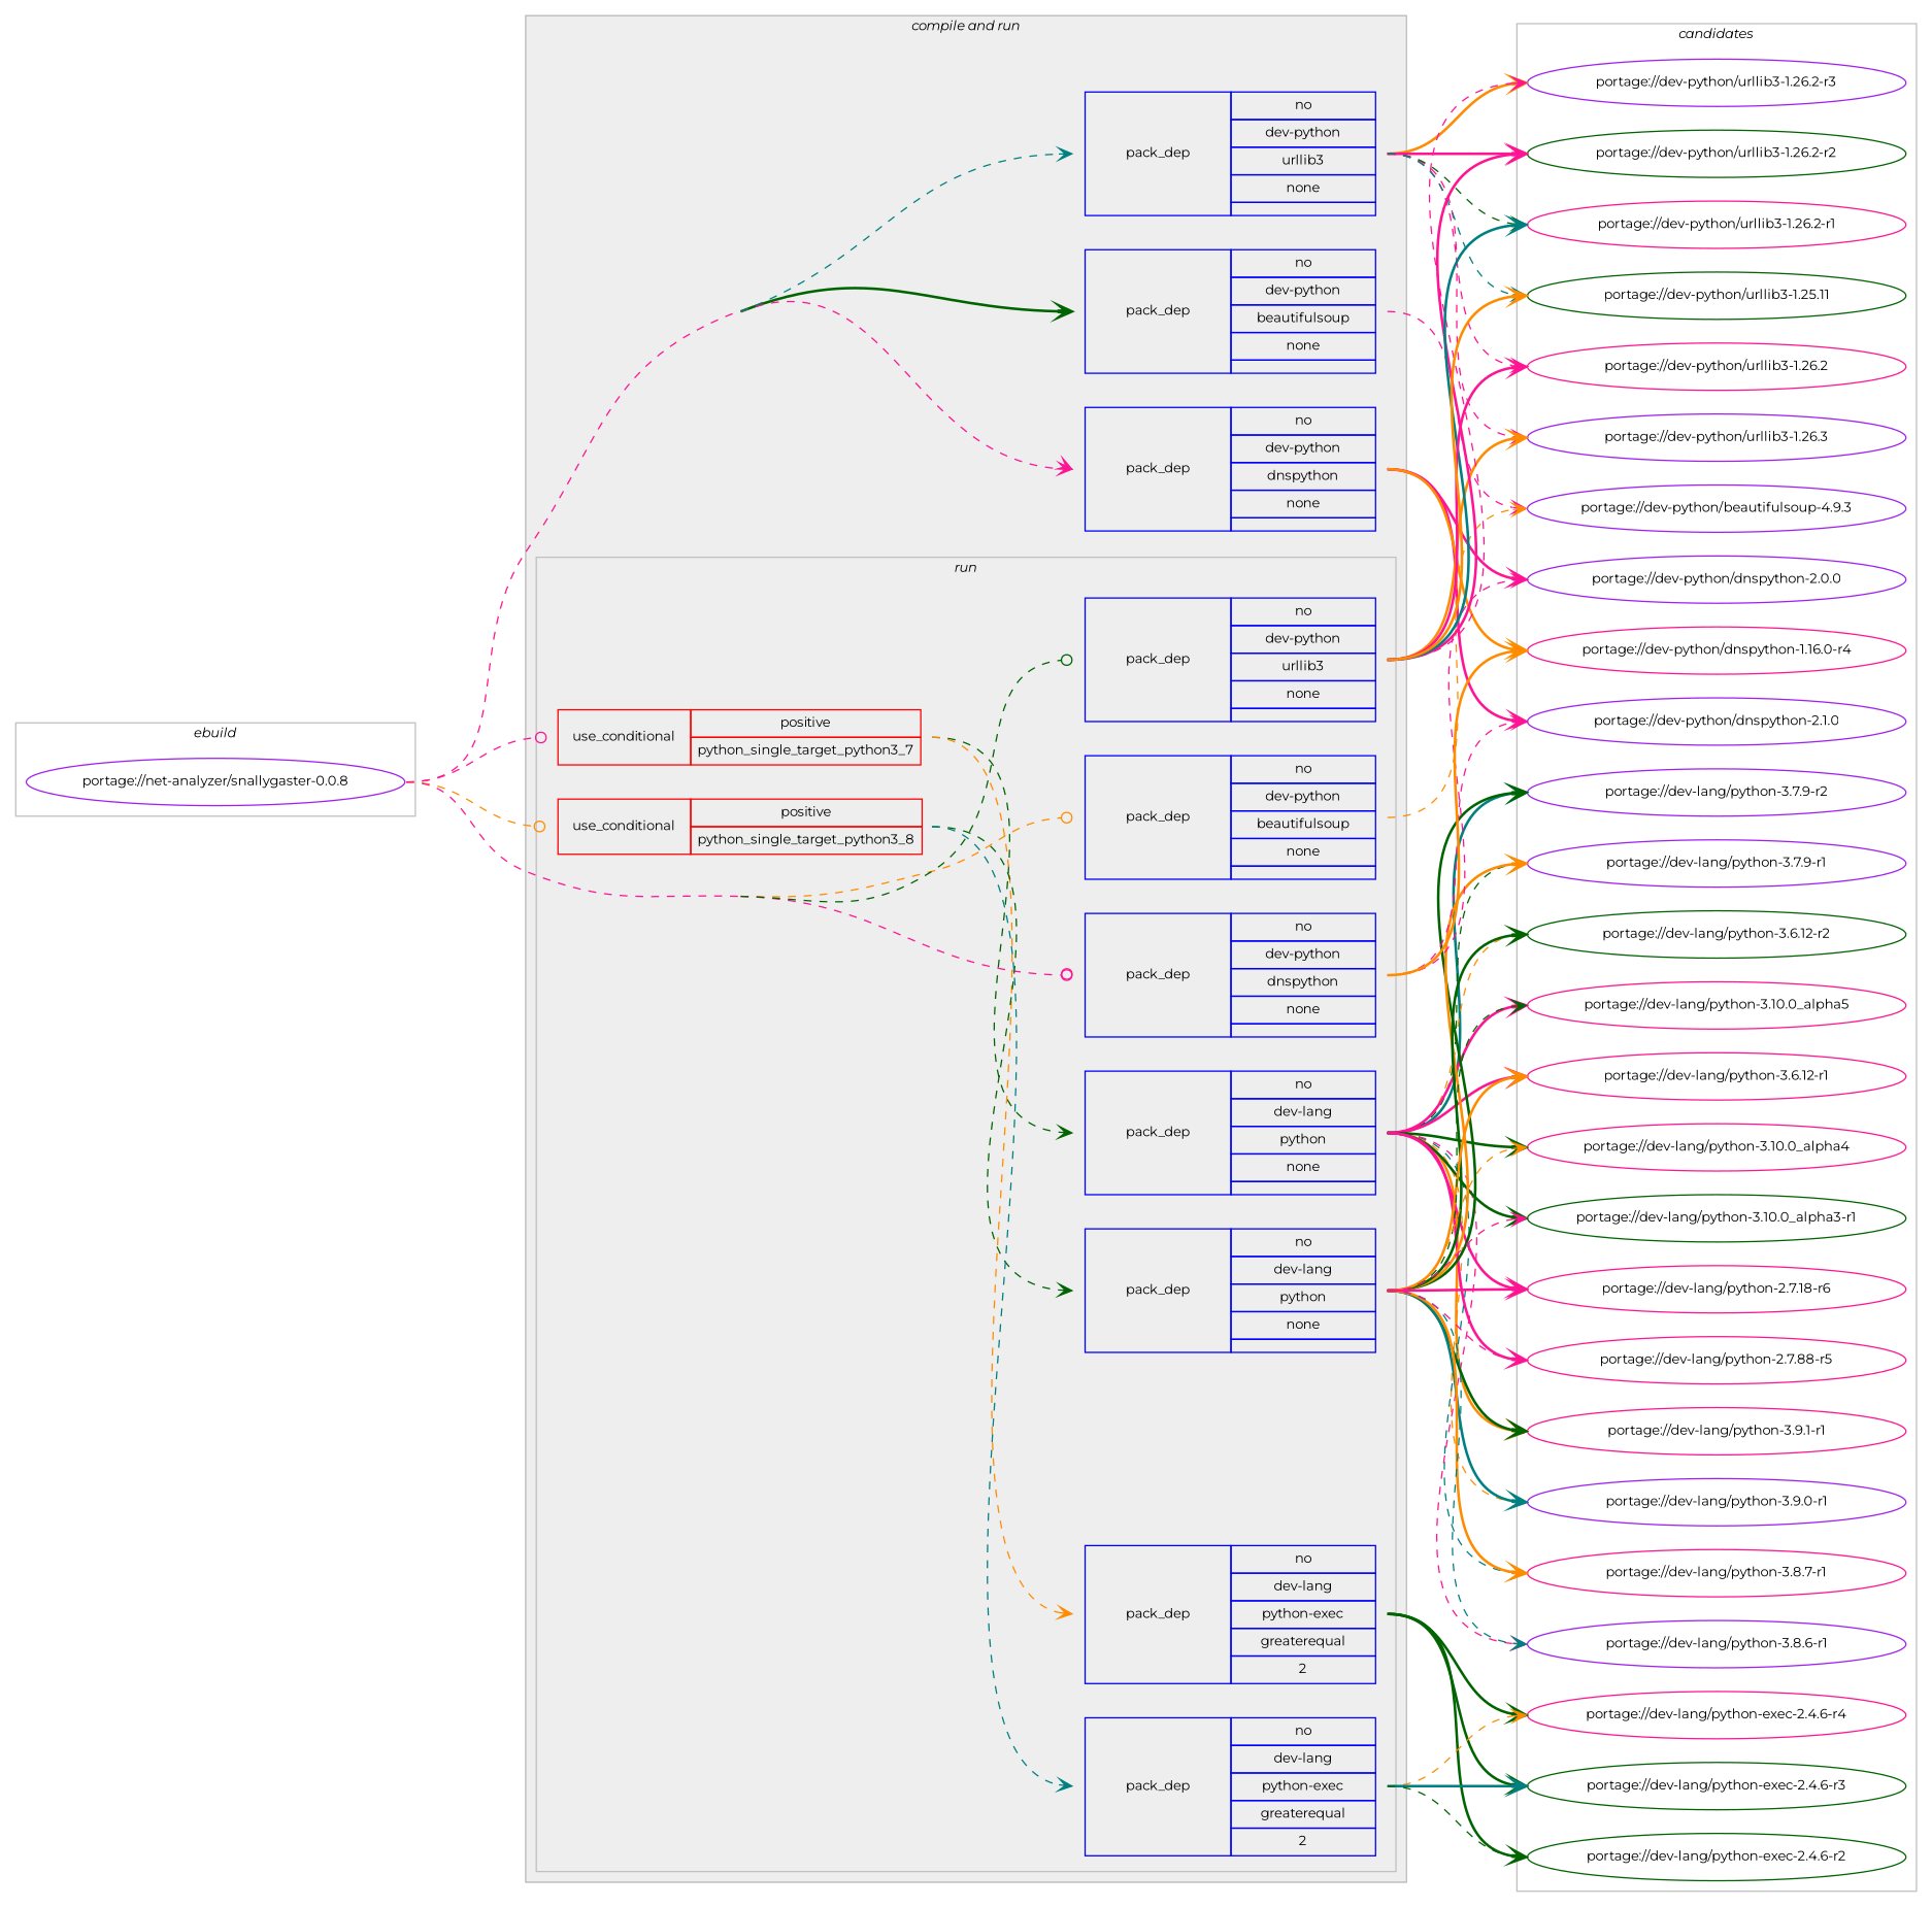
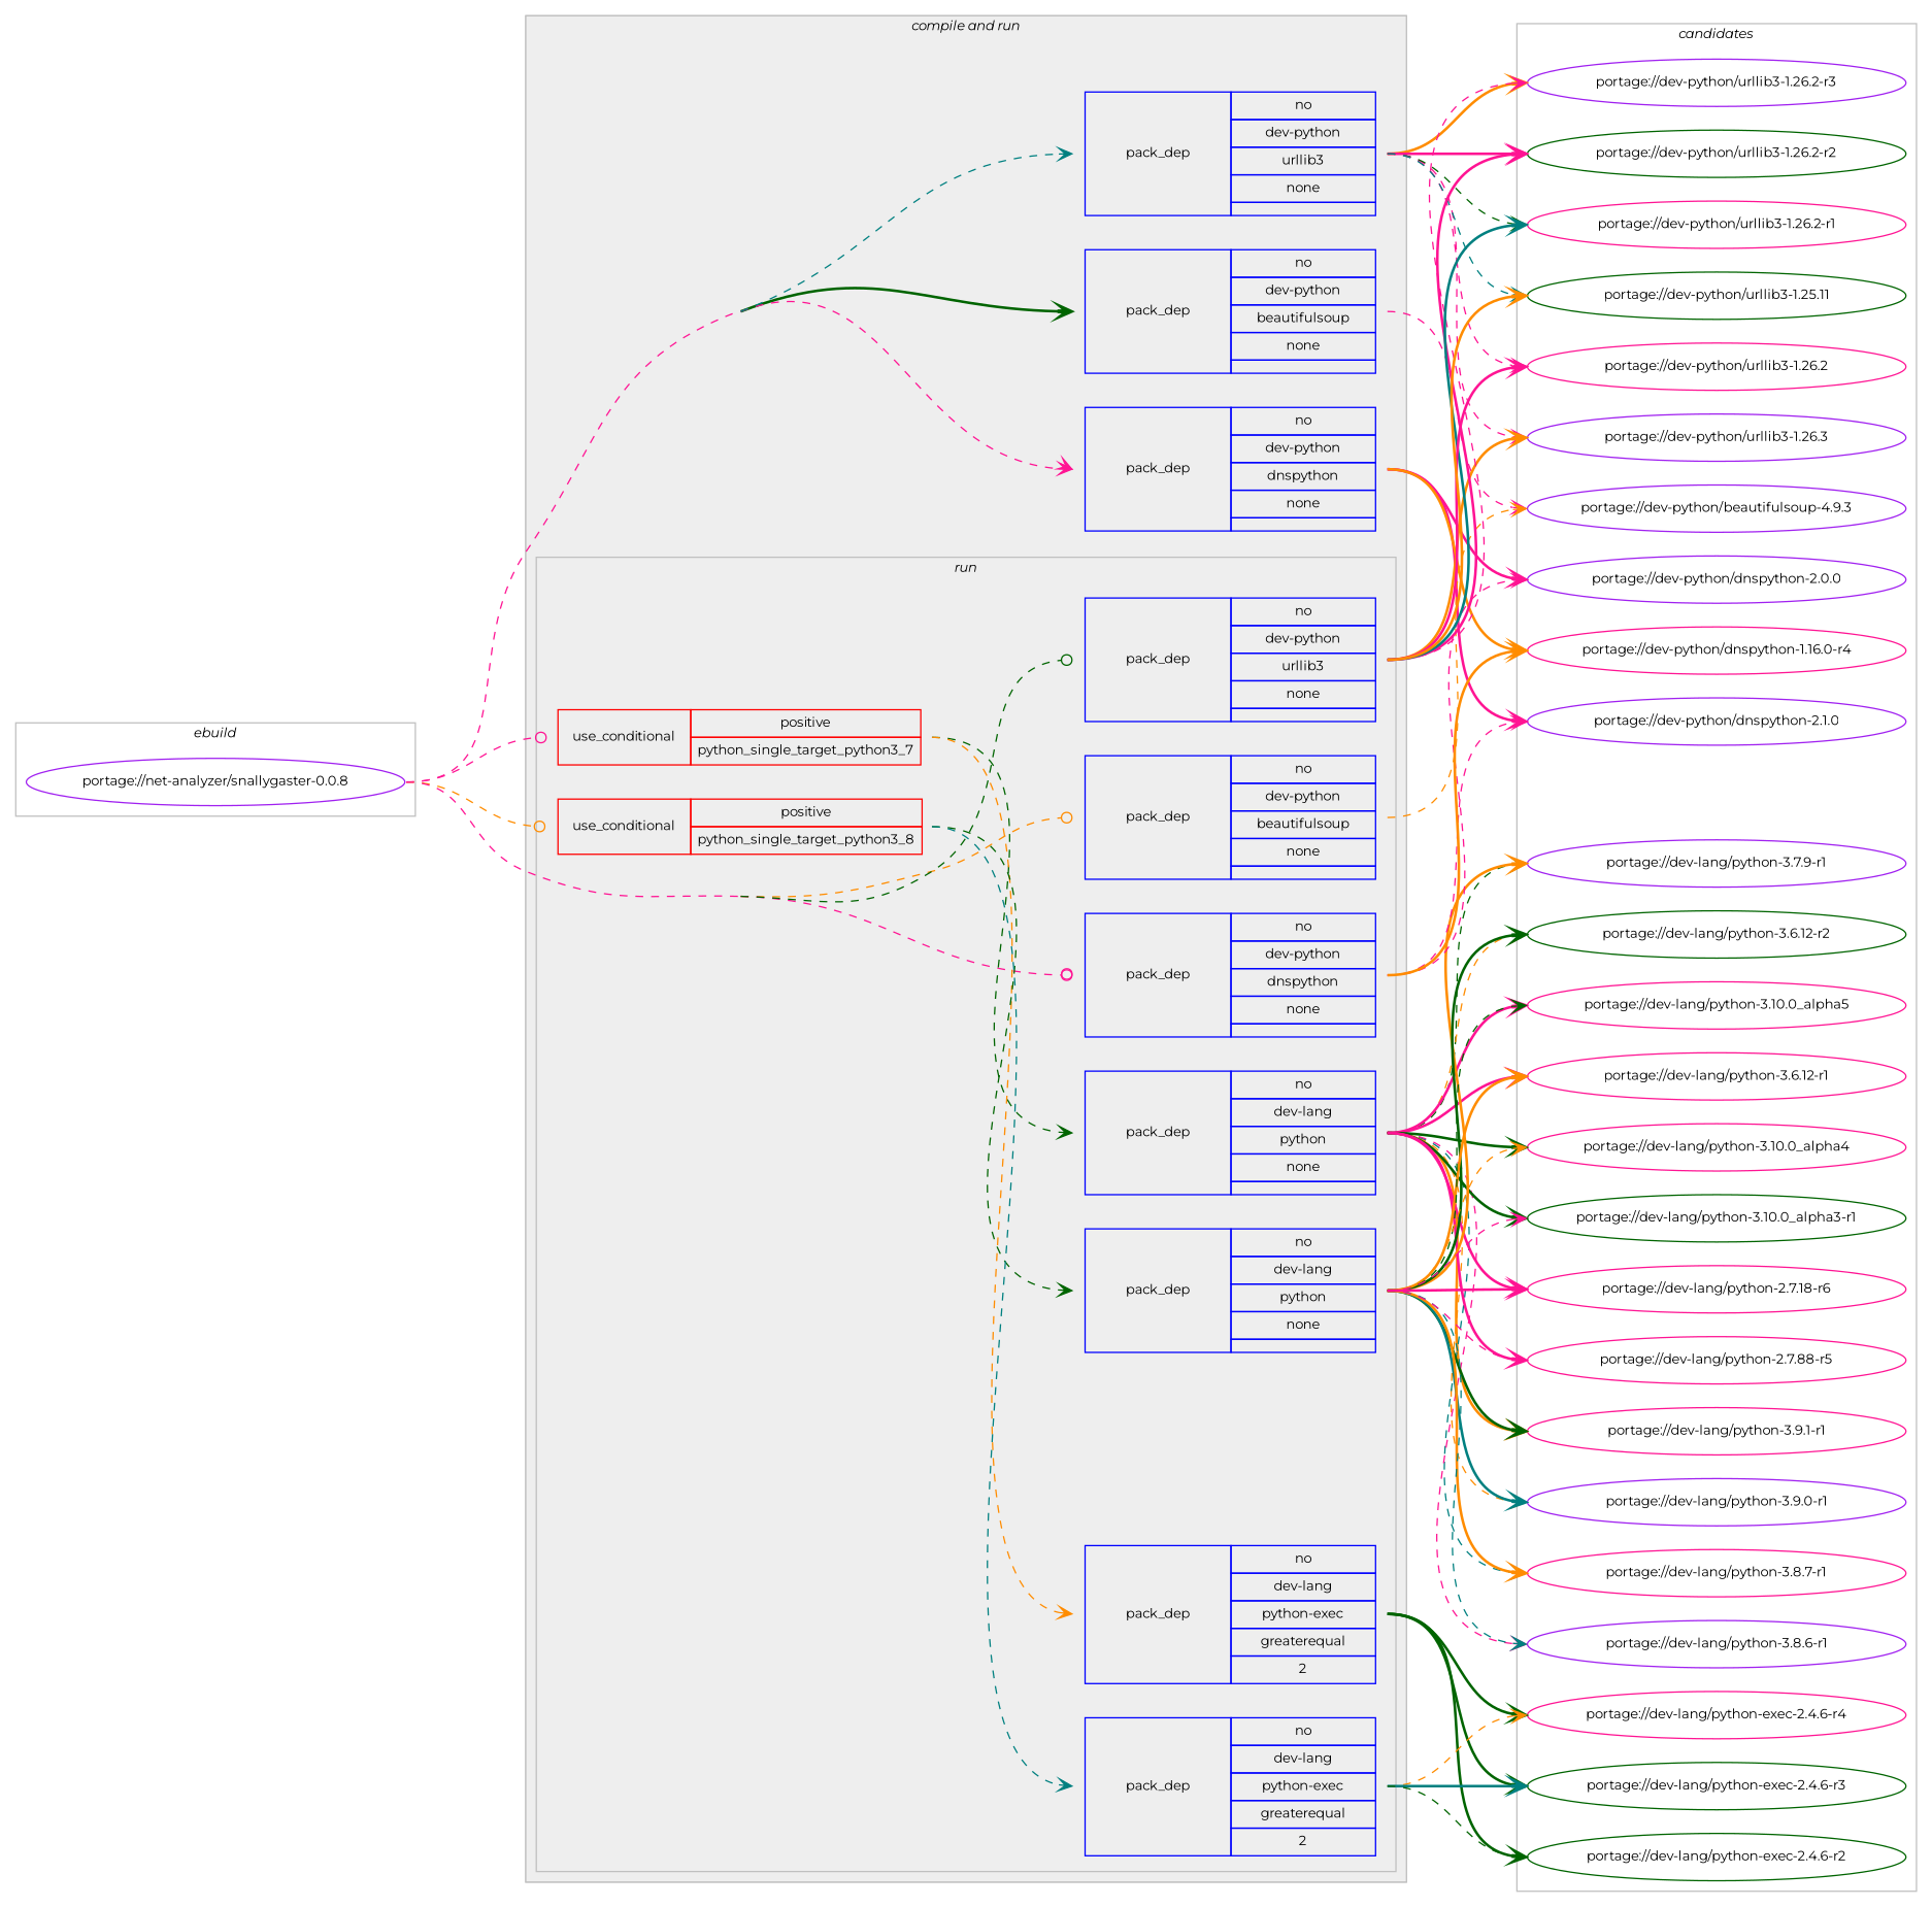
  digraph {
    compound=true
    concentrate=true
    fontname=Montserrat
    fontsize=10
    newrank=true
    rankdir=LR
    ranksep=1.5
    node [color=deeppink fontname=Montserrat fontsize=10]
    edge [arrowhead=vee color=deeppink fontname=Montserrat headport=w style=bold tailport=e weight=100]
    n1 [color=purple label="portage://net-analyzer/snallygaster-0.0.8" width=4]
    n2 [color=blue label=<<TABLE BORDER="0" CELLBORDER="1" CELLSPACING="0" CELLPADDING="4" WIDTH="220"><TR><TD ROWSPAN="6" CELLPADDING="30">pack_dep</TD></TR><TR><TD WIDTH="110">no</TD></TR><TR><TD>dev-python</TD></TR><TR><TD>beautifulsoup</TD></TR><TR><TD>none</TD></TR><TR><TD></TD></TR></TABLE>> shape=none]
    n3 [color=blue label=<<TABLE BORDER="0" CELLBORDER="1" CELLSPACING="0" CELLPADDING="4" WIDTH="220"><TR><TD ROWSPAN="6" CELLPADDING="30">pack_dep</TD></TR><TR><TD WIDTH="110">no</TD></TR><TR><TD>dev-python</TD></TR><TR><TD>dnspython</TD></TR><TR><TD>none</TD></TR><TR><TD></TD></TR></TABLE>> shape=none]
    n4 [color=blue label=<<TABLE BORDER="0" CELLBORDER="1" CELLSPACING="0" CELLPADDING="4" WIDTH="220"><TR><TD ROWSPAN="6" CELLPADDING="30">pack_dep</TD></TR><TR><TD WIDTH="110">no</TD></TR><TR><TD>dev-python</TD></TR><TR><TD>urllib3</TD></TR><TR><TD>none</TD></TR><TR><TD></TD></TR></TABLE>> shape=none]
    n5 [color=blue label=<<TABLE BORDER="0" CELLBORDER="1" CELLSPACING="0" CELLPADDING="4" WIDTH="220"><TR><TD ROWSPAN="6" CELLPADDING="30">pack_dep</TD></TR><TR><TD WIDTH="110">no</TD></TR><TR><TD>dev-lang</TD></TR><TR><TD>python</TD></TR><TR><TD>none</TD></TR><TR><TD></TD></TR></TABLE>> shape=none]
    n6 [color=blue label=<<TABLE BORDER="0" CELLBORDER="1" CELLSPACING="0" CELLPADDING="4" WIDTH="220"><TR><TD ROWSPAN="6" CELLPADDING="30">pack_dep</TD></TR><TR><TD WIDTH="110">no</TD></TR><TR><TD>dev-lang</TD></TR><TR><TD>python-exec</TD></TR><TR><TD>greaterequal</TD></TR><TR><TD>2</TD></TR></TABLE>> shape=none]
    n7 [color=red label=<<TABLE BORDER="0" CELLBORDER="1" CELLSPACING="0" CELLPADDING="4"><TR><TD ROWSPAN="3" CELLPADDING="10">use_conditional</TD></TR><TR><TD>positive</TD></TR><TR><TD>python_single_target_python3_7</TD></TR></TABLE>> shape=none]
    n8 [color=blue label=<<TABLE BORDER="0" CELLBORDER="1" CELLSPACING="0" CELLPADDING="4" WIDTH="220"><TR><TD ROWSPAN="6" CELLPADDING="30">pack_dep</TD></TR><TR><TD WIDTH="110">no</TD></TR><TR><TD>dev-lang</TD></TR><TR><TD>python</TD></TR><TR><TD>none</TD></TR><TR><TD></TD></TR></TABLE>> shape=none]
    n9 [color=blue label=<<TABLE BORDER="0" CELLBORDER="1" CELLSPACING="0" CELLPADDING="4" WIDTH="220"><TR><TD ROWSPAN="6" CELLPADDING="30">pack_dep</TD></TR><TR><TD WIDTH="110">no</TD></TR><TR><TD>dev-lang</TD></TR><TR><TD>python-exec</TD></TR><TR><TD>greaterequal</TD></TR><TR><TD>2</TD></TR></TABLE>> shape=none]
    n10 [color=red label=<<TABLE BORDER="0" CELLBORDER="1" CELLSPACING="0" CELLPADDING="4"><TR><TD ROWSPAN="3" CELLPADDING="10">use_conditional</TD></TR><TR><TD>positive</TD></TR><TR><TD>python_single_target_python3_8</TD></TR></TABLE>> shape=none]
    n11 [color=blue label=<<TABLE BORDER="0" CELLBORDER="1" CELLSPACING="0" CELLPADDING="4" WIDTH="220"><TR><TD ROWSPAN="6" CELLPADDING="30">pack_dep</TD></TR><TR><TD WIDTH="110">no</TD></TR><TR><TD>dev-python</TD></TR><TR><TD>beautifulsoup</TD></TR><TR><TD>none</TD></TR><TR><TD></TD></TR></TABLE>> shape=none]
    n12 [color=blue label=<<TABLE BORDER="0" CELLBORDER="1" CELLSPACING="0" CELLPADDING="4" WIDTH="220"><TR><TD ROWSPAN="6" CELLPADDING="30">pack_dep</TD></TR><TR><TD WIDTH="110">no</TD></TR><TR><TD>dev-python</TD></TR><TR><TD>dnspython</TD></TR><TR><TD>none</TD></TR><TR><TD></TD></TR></TABLE>> shape=none]
    n13 [color=blue label=<<TABLE BORDER="0" CELLBORDER="1" CELLSPACING="0" CELLPADDING="4" WIDTH="220"><TR><TD ROWSPAN="6" CELLPADDING="30">pack_dep</TD></TR><TR><TD WIDTH="110">no</TD></TR><TR><TD>dev-python</TD></TR><TR><TD>urllib3</TD></TR><TR><TD>none</TD></TR><TR><TD></TD></TR></TABLE>> shape=none]
    n14 [color=purple label="portage://dev-python/beautifulsoup-4.9.3" width=4]
    n15 [color=purple label="portage://dev-python/dnspython-2.1.0" width=4]
    n16 [color=purple label="portage://dev-python/dnspython-2.0.0" width=4]
    n17 [label="portage://dev-python/dnspython-1.16.0-r4" width=4]
    n18 [color=purple label="portage://dev-python/urllib3-1.26.3" width=4]
    n19 [color=purple label="portage://dev-python/urllib3-1.26.2-r3" width=4]
    n20 [color=darkgreen label="portage://dev-python/urllib3-1.26.2-r2" width=4]
    n21 [label="portage://dev-python/urllib3-1.26.2-r1" width=4]
    n22 [label="portage://dev-python/urllib3-1.26.2" width=4]
    n23 [color=darkgreen label="portage://dev-python/urllib3-1.25.11" width=4]
    n24 [label="portage://dev-lang/python-3.9.1-r1" width=4]
    n25 [color=purple label="portage://dev-lang/python-3.9.0-r1" width=4]
    n26 [label="portage://dev-lang/python-3.8.7-r1" width=4]
    n27 [color=purple label="portage://dev-lang/python-3.8.6-r1" width=4]
-   n28 [color=purple label="portage://dev-lang/python-3.7.9-r2" width=4]
    n29 [color=purple label="portage://dev-lang/python-3.7.9-r1" width=4]
    n30 [color=darkgreen label="portage://dev-lang/python-3.6.12-r2" width=4]
    n31 [label="portage://dev-lang/python-3.6.12-r1" width=4]
    n32 [label="portage://dev-lang/python-3.10.0_alpha5" width=4]
    n33 [label="portage://dev-lang/python-3.10.0_alpha4" width=4]
    n34 [color=darkgreen label="portage://dev-lang/python-3.10.0_alpha3-r1" width=4]
    n35 [label="portage://dev-lang/python-2.7.18-r6" width=4]
    n36 [label="portage://dev-lang/python-2.7.88-r5" width=4]
    n37 [label="portage://dev-lang/python-exec-2.4.6-r4" width=4]
    n38 [color=darkgreen label="portage://dev-lang/python-exec-2.4.6-r3" width=4]
    n39 [color=darkgreen label="portage://dev-lang/python-exec-2.4.6-r2" width=4]
    subgraph cluster_1 {
      color=gray
      label=<<i>ebuild</i>>
      rank=same
      n1
    }
    subgraph cluster_2 {
      color=gray
      label=<<i>dependencies</i>>
      subgraph cluster_3 {
        color=gray
        fillcolor="#eeeeee"
        label=<<i>compile</i>>
        style=filled
        subgraph sub_4 {
          color=gray
          fillcolor="#eeeeee"
          label=<<i>compile</i>>
          style=filled
          n2
        }
        subgraph sub_5 {
          color=gray
          fillcolor="#eeeeee"
          label=<<i>compile</i>>
          style=filled
          n3
        }
        subgraph sub_6 {
          color=gray
          fillcolor="#eeeeee"
          label=<<i>compile</i>>
          style=filled
          n4
        }
      }
      subgraph cluster_7 {
        color=gray
        fillcolor="#eeeeee"
        label=<<i>compile and run</i>>
        style=filled
      }
      subgraph cluster_8 {
        color=gray
        fillcolor="#eeeeee"
        label=<<i>run</i>>
        style=filled
        subgraph sub_9 {
          color=gray
          fillcolor="#eeeeee"
          label=<<i>run</i>>
          style=filled
          n7
          subgraph sub_10 {
            color=gray
            fillcolor="#eeeeee"
            label=<<i>run</i>>
            style=filled
            n5
          }
          subgraph sub_11 {
            color=gray
            fillcolor="#eeeeee"
            label=<<i>run</i>>
            style=filled
            n6
          }
        }
        subgraph sub_12 {
          color=gray
          fillcolor="#eeeeee"
          label=<<i>run</i>>
          style=filled
          n10
          subgraph sub_13 {
            color=gray
            fillcolor="#eeeeee"
            label=<<i>run</i>>
            style=filled
            n8
          }
          subgraph sub_14 {
            color=gray
            fillcolor="#eeeeee"
            label=<<i>run</i>>
            style=filled
            n9
          }
        }
        subgraph sub_15 {
          color=gray
          fillcolor="#eeeeee"
          label=<<i>run</i>>
          style=filled
          n11
        }
        subgraph sub_16 {
          color=gray
          fillcolor="#eeeeee"
          label=<<i>run</i>>
          style=filled
          n12
        }
        subgraph sub_17 {
          color=gray
          fillcolor="#eeeeee"
          label=<<i>run</i>>
          style=filled
          n13
        }
      }
    }
    subgraph cluster_18 {
      color=gray
      label=<<i>candidates</i>>
      rank=same
      subgraph sub_19 {
        color=black
        label=<<i>candidates</i>>
        nodesep=1
        rank=same
        n14
      }
      subgraph sub_20 {
        color=black
        label=<<i>candidates</i>>
        nodesep=1
        rank=same
        n15
        n16
        n17
      }
      subgraph sub_21 {
        color=black
        label=<<i>candidates</i>>
        nodesep=1
        rank=same
        n18
        n19
        n20
        n21
        n22
        n23
      }
      subgraph sub_22 {
        color=black
        label=<<i>candidates</i>>
        nodesep=1
        rank=same
        n24
        n25
        n26
        n27
-       n28
        n29
        n30
        n31
        n32
        n33
        n34
        n35
        n36
      }
      subgraph sub_23 {
        color=black
        label=<<i>candidates</i>>
        nodesep=1
        rank=same
        n14
      }
      subgraph sub_24 {
        color=black
        label=<<i>candidates</i>>
        nodesep=1
        rank=same
        n37
        n38
        n39
      }
      subgraph sub_25 {
        color=black
        label=<<i>candidates</i>>
        nodesep=1
        rank=same
        n24
        n25
        n26
        n27
-       n28
        n29
        n30
        n31
        n32
        n33
        n34
        n35
        n36
      }
      subgraph sub_26 {
        color=black
        label=<<i>candidates</i>>
        nodesep=1
        rank=same
        n37
        n38
        n39
      }
      subgraph sub_27 {
        color=black
        label=<<i>candidates</i>>
        nodesep=1
        rank=same
        n15
        n16
        n17
      }
      subgraph sub_28 {
        color=black
        label=<<i>candidates</i>>
        nodesep=1
        rank=same
        n18
        n19
        n20
        n21
        n22
        n23
      }
    }
    n1 -> n2 [color=darkgreen weight=20]
    n1 -> n3 [style=dashed weight=20]
    n1 -> n4 [color=teal style=dashed weight=20]
    n1 -> n7 [arrowhead=odot style=dashed weight=20]
    n1 -> n10 [arrowhead=odot color=darkorange style=dashed weight=20]
    n1 -> n11 [arrowhead=odot color=darkorange style=dashed weight=20]
    n1 -> n12 [arrowhead=odot style=dashed weight=20]
    n1 -> n13 [arrowhead=odot color=darkgreen style=dashed weight=20]
    n2 -> n14 [style=dashed]
    n3 -> n15
    n3 -> n16
    n3 -> n17 [color=darkorange]
    n4 -> n18 [style=dashed]
    n4 -> n19 [color=darkorange]
    n4 -> n20
    n4 -> n21 [color=darkgreen style=dashed]
    n4 -> n22 [style=dashed]
    n4 -> n23 [color=teal style=dashed]
    n5 -> n24 [color=darkorange]
    n5 -> n25 [color=darkorange style=dashed]
    n5 -> n26 [color=teal style=dashed]
    n5 -> n27 [style=dashed]
-   n5 -> n28 [color=teal]
    n5 -> n29 [color=darkgreen style=dashed]
    n5 -> n30 [color=darkorange style=dashed]
    n5 -> n31
    n5 -> n32
    n5 -> n33 [color=darkgreen]
    n5 -> n34 [color=darkgreen]
    n5 -> n35
    n5 -> n36
    n6 -> n37 [color=darkgreen]
    n6 -> n38 [color=darkgreen]
    n6 -> n39 [color=darkgreen]
    n7 -> n5 [color=darkgreen style=dashed weight=20]
    n7 -> n6 [color=darkorange style=dashed weight=20]
    n8 -> n24 [color=darkgreen]
    n8 -> n25 [color=teal]
    n8 -> n26 [color=darkorange]
    n8 -> n27 [color=teal style=dashed]
-   n8 -> n28 [color=darkgreen]
    n8 -> n29 [color=darkorange]
    n8 -> n30 [color=darkgreen]
    n8 -> n31 [color=darkorange]
    n8 -> n32 [color=darkgreen style=dashed]
    n8 -> n33 [color=darkorange style=dashed]
    n8 -> n34 [style=dashed]
    n8 -> n35
    n8 -> n36 [style=dashed]
    n9 -> n37 [color=darkorange style=dashed]
    n9 -> n38 [color=teal]
    n9 -> n39 [color=darkgreen style=dashed]
    n10 -> n8 [color=darkgreen style=dashed weight=20]
    n10 -> n9 [color=teal style=dashed weight=20]
    n11 -> n14 [color=darkorange style=dashed]
    n12 -> n15 [style=dashed]
    n12 -> n16 [style=dashed]
    n12 -> n17 [color=darkorange]
    n13 -> n18 [color=darkorange]
    n13 -> n19 [style=dashed]
    n13 -> n20
    n13 -> n21 [color=teal]
    n13 -> n22
    n13 -> n23 [color=darkorange]
  }
